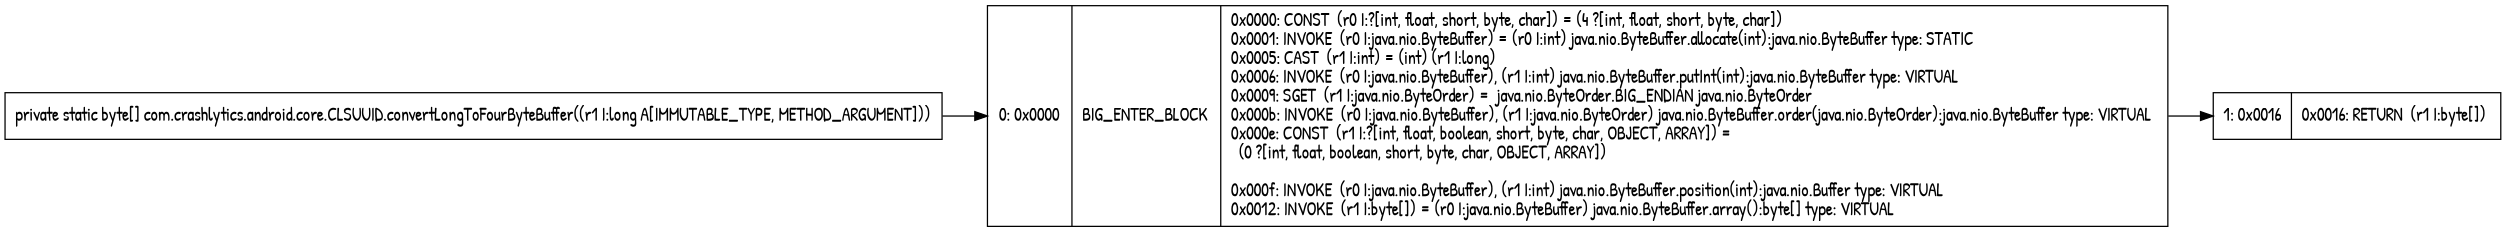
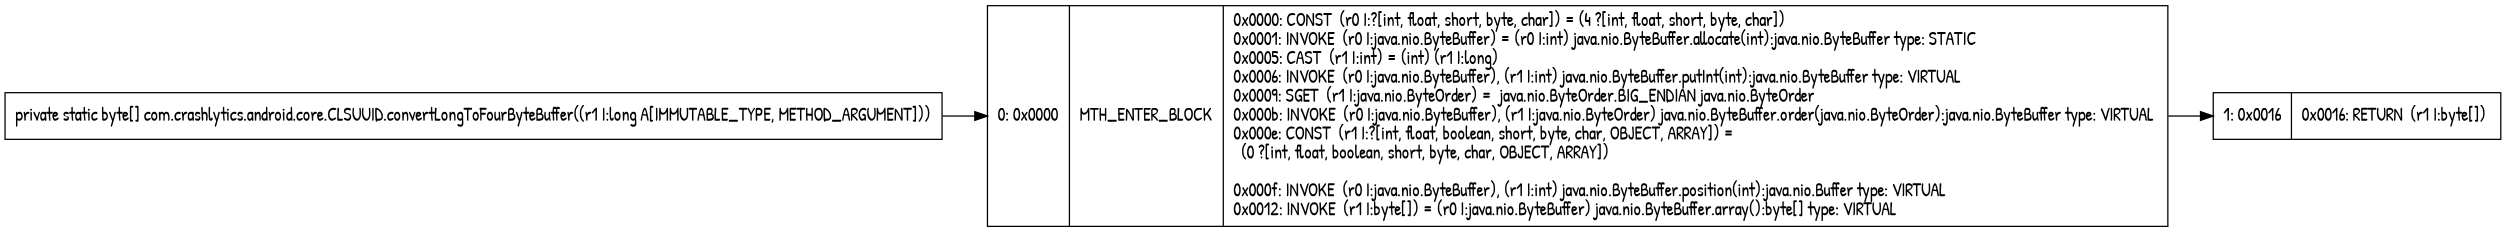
  digraph {
    rankdir=LR
    fontname="Patrick Hand"
    node [shape=record fontname="Patrick Hand"]
    edge [fontname="Patrick Hand"]
-   n1 [label="{0\:\ 0x0000|BIG_ENTER_BLOCK\l|0x0000: CONST  (r0 I:?[int, float, short, byte, char]) = (4 ?[int, float, short, byte, char]) \l0x0001: INVOKE  (r0 I:java.nio.ByteBuffer) = (r0 I:int) java.nio.ByteBuffer.allocate(int):java.nio.ByteBuffer type: STATIC \l0x0005: CAST  (r1 I:int) = (int) (r1 I:long) \l0x0006: INVOKE  (r0 I:java.nio.ByteBuffer), (r1 I:int) java.nio.ByteBuffer.putInt(int):java.nio.ByteBuffer type: VIRTUAL \l0x0009: SGET  (r1 I:java.nio.ByteOrder) =  java.nio.ByteOrder.BIG_ENDIAN java.nio.ByteOrder \l0x000b: INVOKE  (r0 I:java.nio.ByteBuffer), (r1 I:java.nio.ByteOrder) java.nio.ByteBuffer.order(java.nio.ByteOrder):java.nio.ByteBuffer type: VIRTUAL \l0x000e: CONST  (r1 I:?[int, float, boolean, short, byte, char, OBJECT, ARRAY]) = \l  (0 ?[int, float, boolean, short, byte, char, OBJECT, ARRAY])\l \l0x000f: INVOKE  (r0 I:java.nio.ByteBuffer), (r1 I:int) java.nio.ByteBuffer.position(int):java.nio.Buffer type: VIRTUAL \l0x0012: INVOKE  (r1 I:byte[]) = (r0 I:java.nio.ByteBuffer) java.nio.ByteBuffer.array():byte[] type: VIRTUAL \l}"]
+   n1 [label="{0\:\ 0x0000|MTH_ENTER_BLOCK\l|0x0000: CONST  (r0 I:?[int, float, short, byte, char]) = (4 ?[int, float, short, byte, char]) \l0x0001: INVOKE  (r0 I:java.nio.ByteBuffer) = (r0 I:int) java.nio.ByteBuffer.allocate(int):java.nio.ByteBuffer type: STATIC \l0x0005: CAST  (r1 I:int) = (int) (r1 I:long) \l0x0006: INVOKE  (r0 I:java.nio.ByteBuffer), (r1 I:int) java.nio.ByteBuffer.putInt(int):java.nio.ByteBuffer type: VIRTUAL \l0x0009: SGET  (r1 I:java.nio.ByteOrder) =  java.nio.ByteOrder.BIG_ENDIAN java.nio.ByteOrder \l0x000b: INVOKE  (r0 I:java.nio.ByteBuffer), (r1 I:java.nio.ByteOrder) java.nio.ByteBuffer.order(java.nio.ByteOrder):java.nio.ByteBuffer type: VIRTUAL \l0x000e: CONST  (r1 I:?[int, float, boolean, short, byte, char, OBJECT, ARRAY]) = \l  (0 ?[int, float, boolean, short, byte, char, OBJECT, ARRAY])\l \l0x000f: INVOKE  (r0 I:java.nio.ByteBuffer), (r1 I:int) java.nio.ByteBuffer.position(int):java.nio.Buffer type: VIRTUAL \l0x0012: INVOKE  (r1 I:byte[]) = (r0 I:java.nio.ByteBuffer) java.nio.ByteBuffer.array():byte[] type: VIRTUAL \l}"]
    n2 [label="{1\:\ 0x0016|0x0016: RETURN  (r1 I:byte[]) \l}"]
    n3 [label="{private static byte[] com.crashlytics.android.core.CLSUUID.convertLongToFourByteBuffer((r1 I:long A[IMMUTABLE_TYPE, METHOD_ARGUMENT])) }"]
    n1 -> n2
    n3 -> n1
  }
